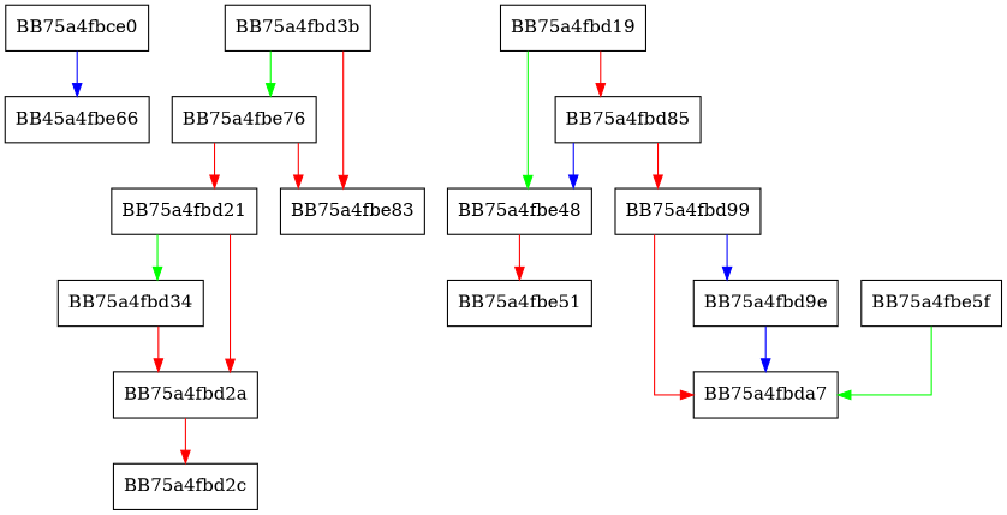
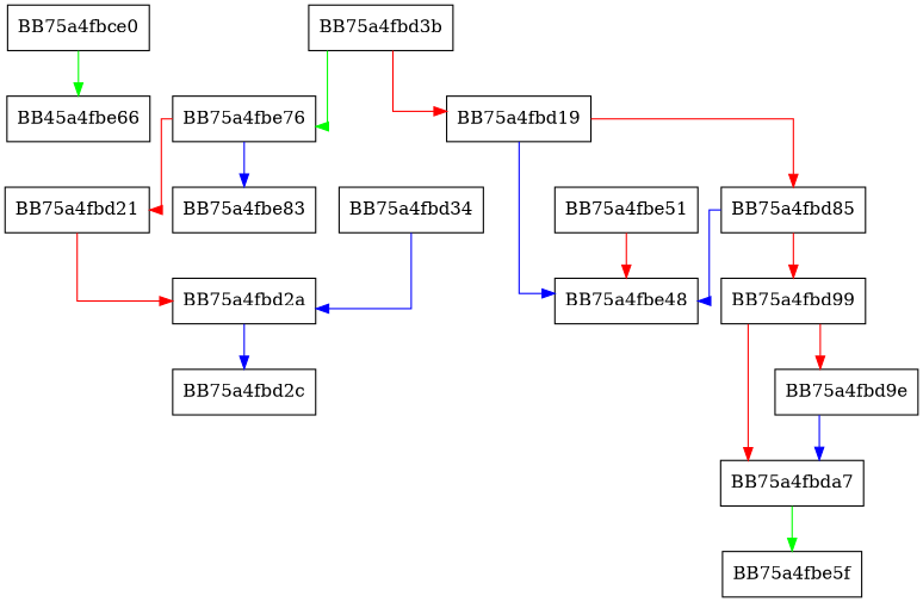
  digraph {
    splines=ortho
    node [shape=box]
    edge [color=red]
    n1 [label=BB45a4fbe66]
    BB75a4fbce0
    BB75a4fbd3b
    BB75a4fbe76
    n5 [label=BB75a4fbd19]
    BB75a4fbd21
    BB75a4fbd34
    BB75a4fbd2a
    BB75a4fbe83
    BB75a4fbe48
    BB75a4fbd85
    BB75a4fbd2c
    BB75a4fbe51
    BB75a4fbd99
    BB75a4fbda7
    BB75a4fbd9e
    BB75a4fbe5f
-   BB75a4fbce0 -> n1 [color=blue]
+   BB75a4fbce0 -> n1 [color=green]
    BB75a4fbd3b -> BB75a4fbe76 [color=green]
-   BB75a4fbd3b -> BB75a4fbe83
+   BB75a4fbd3b -> n5
    BB75a4fbe76 -> BB75a4fbd21
-   BB75a4fbe76 -> BB75a4fbe83
-   n5 -> BB75a4fbe48 [color=green]
+   BB75a4fbe76 -> BB75a4fbe83 [color=blue]
+   n5 -> BB75a4fbe48 [color=blue]
    n5 -> BB75a4fbd85
-   BB75a4fbd21 -> BB75a4fbd34 [color=green]
    BB75a4fbd21 -> BB75a4fbd2a
-   BB75a4fbd34 -> BB75a4fbd2a
-   BB75a4fbd2a -> BB75a4fbd2c
-   BB75a4fbe48 -> BB75a4fbe51
+   BB75a4fbd34 -> BB75a4fbd2a [color=blue]
+   BB75a4fbd2a -> BB75a4fbd2c [color=blue]
+   BB75a4fbe51 -> BB75a4fbe48
    BB75a4fbd85 -> BB75a4fbe48 [color=blue]
    BB75a4fbd85 -> BB75a4fbd99
    BB75a4fbd99 -> BB75a4fbda7
-   BB75a4fbd99 -> BB75a4fbd9e [color=blue]
-   BB75a4fbe5f -> BB75a4fbda7 [color=green]
+   BB75a4fbd99 -> BB75a4fbd9e
+   BB75a4fbda7 -> BB75a4fbe5f [color=green]
    BB75a4fbd9e -> BB75a4fbda7 [color=blue]
  }
